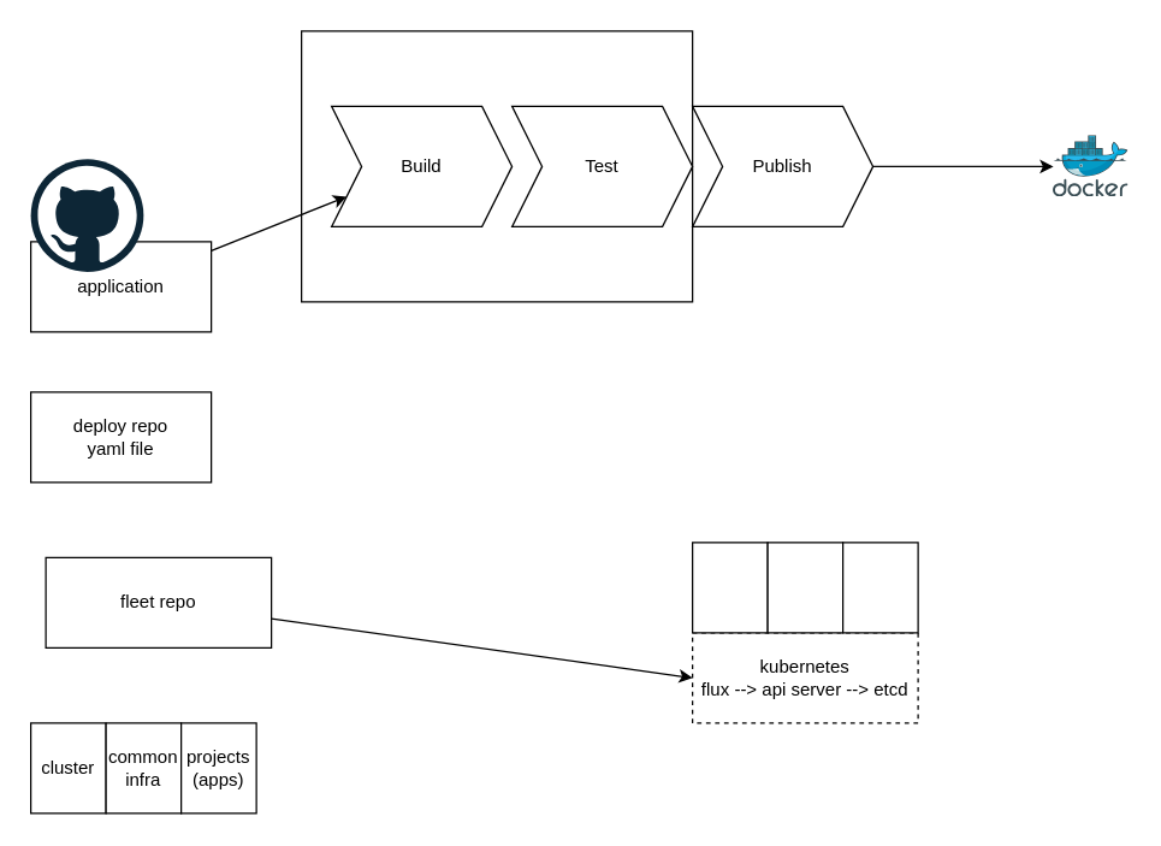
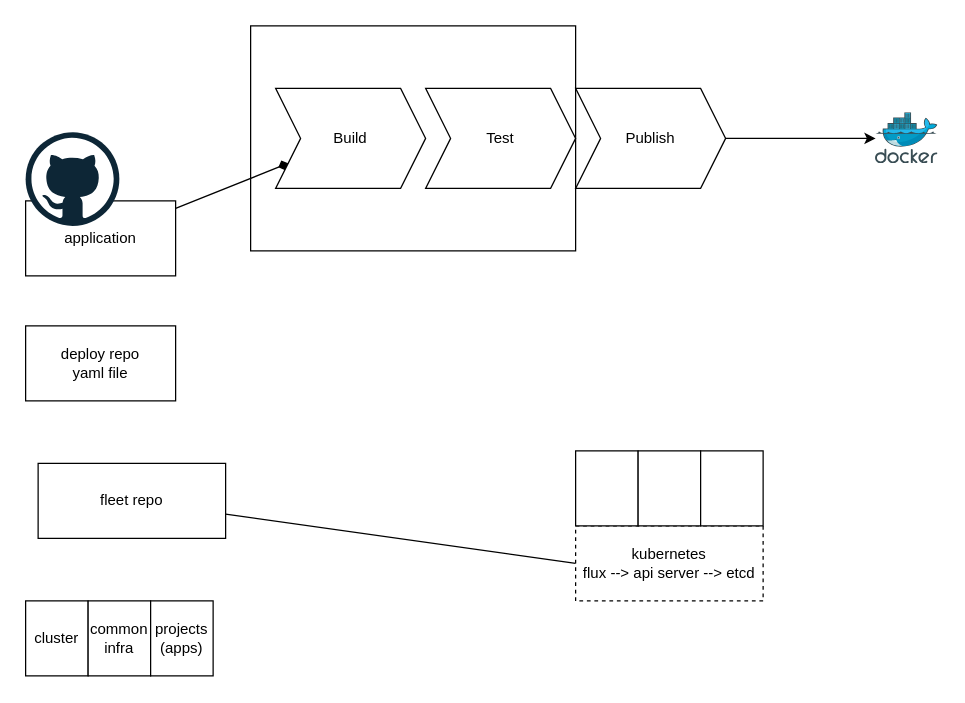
  <mxCell id="0" />
  <mxCell id="1" parent="0" />
  <mxCell id="2" value="CI" style="rounded=0;whiteSpace=wrap;html=1;" vertex="1" parent="1"><mxGeometry x="200" y="20" width="260" height="180" as="geometry" /></mxCell>
  <mxCell id="3" value="deploy repo&lt;br&gt;yaml file" style="rounded=0;whiteSpace=wrap;html=1;" vertex="1" parent="1"><mxGeometry x="20" y="260" width="120" height="60" as="geometry" /></mxCell>
- <mxCell id="4" style="edgeStyle=none;html=1;entryX=0;entryY=0.5;entryDx=0;entryDy=0;" edge="1" parent="1" source="5" target="9"><mxGeometry relative="1" as="geometry" /></mxCell>
+ <mxCell id="4" style="edgeStyle=none;html=1;entryX=0;entryY=0.5;entryDx=0;entryDy=0;endArrow=none;" edge="1" parent="1" source="5" target="9"><mxGeometry relative="1" as="geometry" /></mxCell>
  <mxCell id="5" value="fleet repo" style="rounded=0;whiteSpace=wrap;html=1;" vertex="1" parent="1"><mxGeometry x="30" y="370" width="150" height="60" as="geometry" /></mxCell>
  <mxCell id="6" value="cluster" style="rounded=0;whiteSpace=wrap;html=1;" vertex="1" parent="1"><mxGeometry x="20" y="480" width="50" height="60" as="geometry" /></mxCell>
  <mxCell id="7" value="common&lt;br&gt;infra" style="rounded=0;whiteSpace=wrap;html=1;" vertex="1" parent="1"><mxGeometry x="70" y="480" width="50" height="60" as="geometry" /></mxCell>
  <mxCell id="8" value="projects&lt;br&gt;(apps)" style="rounded=0;whiteSpace=wrap;html=1;" vertex="1" parent="1"><mxGeometry x="120" y="480" width="50" height="60" as="geometry" /></mxCell>
  <mxCell id="9" value="kubernetes&lt;br&gt;flux --&amp;gt; api server --&amp;gt; etcd" style="rounded=0;whiteSpace=wrap;html=1;dashed=1;" vertex="1" parent="1"><mxGeometry x="460" y="420" width="150" height="60" as="geometry" /></mxCell>
  <mxCell id="10" value="" style="rounded=0;whiteSpace=wrap;html=1;" vertex="1" parent="1"><mxGeometry x="460" y="360" width="50" height="60" as="geometry" /></mxCell>
  <mxCell id="11" value="" style="rounded=0;whiteSpace=wrap;html=1;" vertex="1" parent="1"><mxGeometry x="510" y="360" width="50" height="60" as="geometry" /></mxCell>
  <mxCell id="12" value="" style="rounded=0;whiteSpace=wrap;html=1;" vertex="1" parent="1"><mxGeometry x="560" y="360" width="50" height="60" as="geometry" /></mxCell>
- <mxCell id="13" style="edgeStyle=none;html=1;" edge="1" parent="1" source="14" target="16"><mxGeometry relative="1" as="geometry" /></mxCell>
+ <mxCell id="13" style="edgeStyle=none;html=1;endArrow=diamond;" edge="1" parent="1" source="14" target="16"><mxGeometry relative="1" as="geometry" /></mxCell>
  <mxCell id="14" value="application" style="rounded=0;whiteSpace=wrap;html=1;" vertex="1" parent="1"><mxGeometry x="20" y="160" width="120" height="60" as="geometry" /></mxCell>
  <mxCell id="15" value="" style="dashed=0;outlineConnect=0;html=1;align=center;labelPosition=center;verticalLabelPosition=bottom;verticalAlign=top;shape=mxgraph.weblogos.github" vertex="1" parent="1"><mxGeometry x="20" y="105" width="75" height="75" as="geometry" /></mxCell>
  <mxCell id="16" value="Build" style="shape=step;perimeter=stepPerimeter;whiteSpace=wrap;html=1;fixedSize=1;" vertex="1" parent="1"><mxGeometry x="220" y="70" width="120" height="80" as="geometry" /></mxCell>
  <mxCell id="17" value="Test" style="shape=step;perimeter=stepPerimeter;whiteSpace=wrap;html=1;fixedSize=1;" vertex="1" parent="1"><mxGeometry x="340" y="70" width="120" height="80" as="geometry" /></mxCell>
  <mxCell id="18" style="edgeStyle=none;html=1;" edge="1" parent="1" source="19" target="20"><mxGeometry relative="1" as="geometry" /></mxCell>
  <mxCell id="19" value="Publish" style="shape=step;perimeter=stepPerimeter;whiteSpace=wrap;html=1;fixedSize=1;" vertex="1" parent="1"><mxGeometry x="460" y="70" width="120" height="80" as="geometry" /></mxCell>
  <mxCell id="20" value="" style="sketch=0;aspect=fixed;html=1;points=[];align=center;image;fontSize=12;image=img/lib/mscae/Docker.svg;" vertex="1" parent="1"><mxGeometry x="700" y="89.5" width="50" height="41" as="geometry" /></mxCell>
